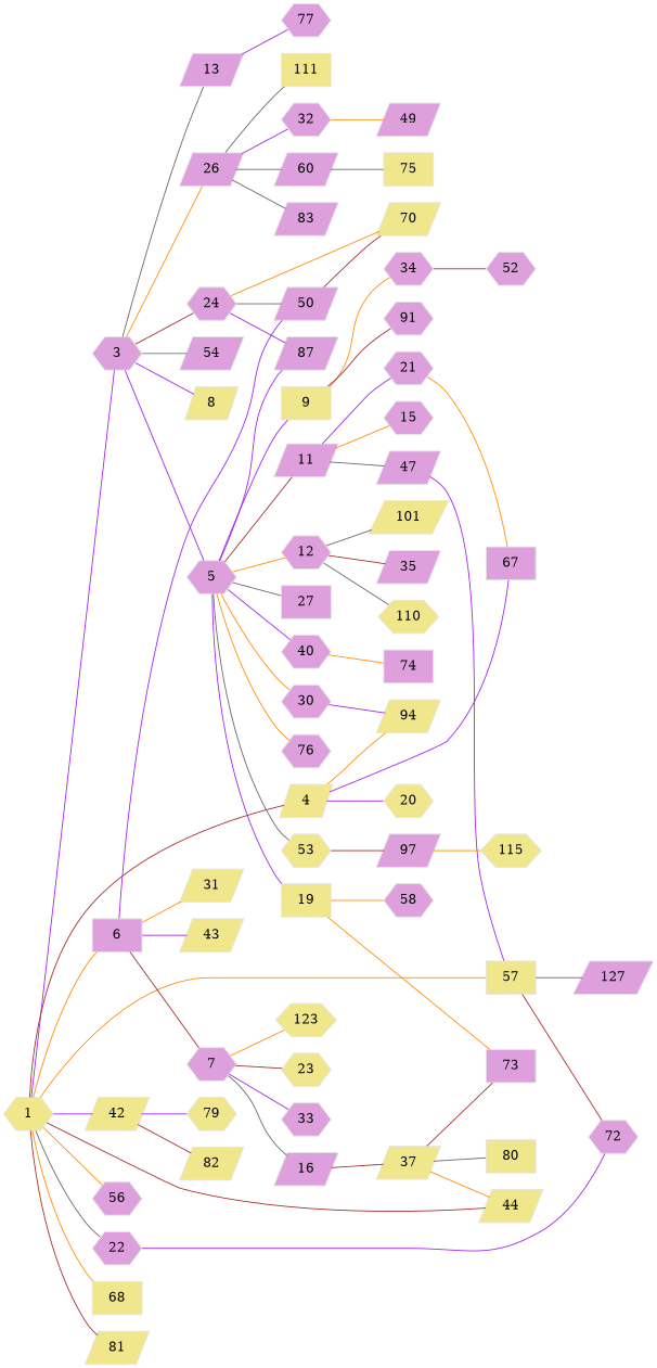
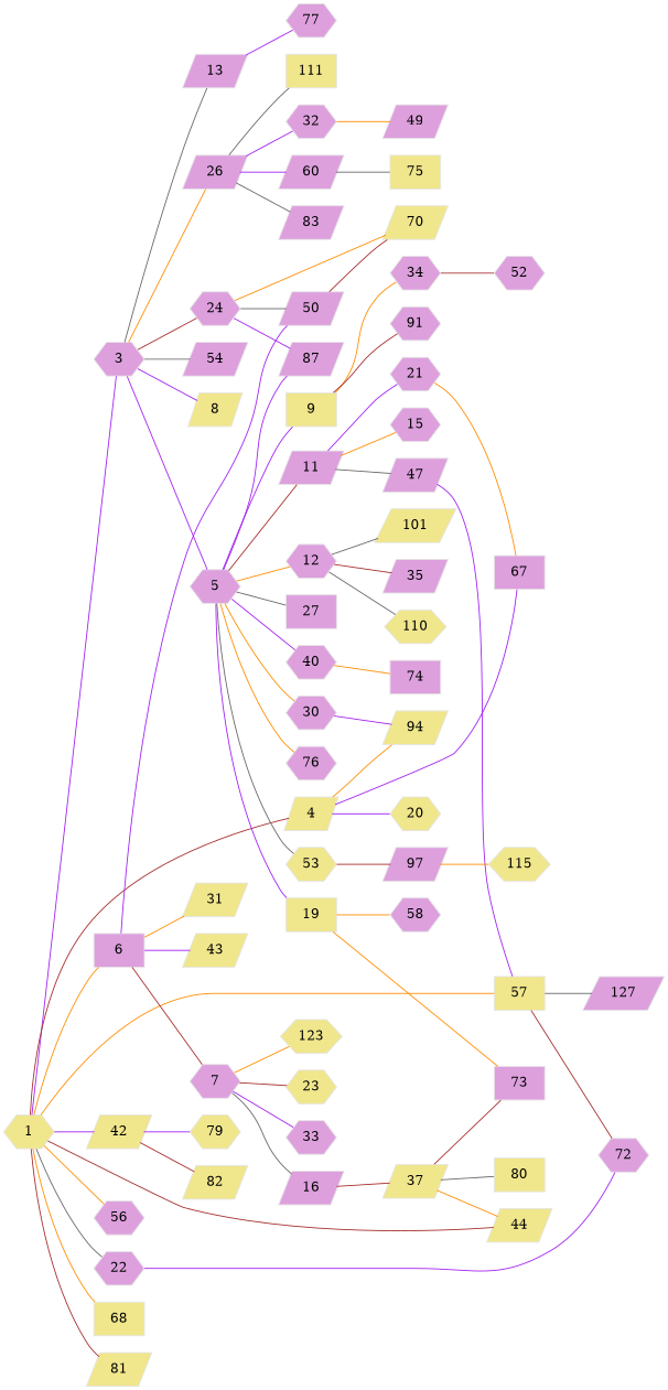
  graph {
    rankdir=LR
    node [color=gray90 fillcolor=plum shape=hexagon style=filled]
    edge [color=purple]
    1 [fillcolor=khaki super="+92+2+14"]
    3
    4 [fillcolor=khaki shape=parallelogram super="+39"]
    6 [shape=box super="+10"]
    22
    42 [fillcolor=khaki shape=parallelogram super="+69"]
    44 [fillcolor=khaki shape=parallelogram super="+126+116"]
    56
    57 [fillcolor=khaki shape=box super="+88"]
    68 [fillcolor=khaki shape=box]
    81 [fillcolor=khaki shape=parallelogram super="+125"]
    5 [super="+17"]
    8 [fillcolor=khaki shape=parallelogram]
    13 [shape=parallelogram]
    24 [super="+45+71+78+59"]
    26 [shape=parallelogram super="+29+36"]
    54 [shape=parallelogram]
    20 [fillcolor=khaki]
    67 [shape=box]
    94 [fillcolor=khaki shape=parallelogram super="+95"]
    7
    31 [fillcolor=khaki shape=parallelogram super="+103"]
    43 [fillcolor=khaki shape=parallelogram]
    50 [shape=parallelogram super="+62"]
    72
    79 [fillcolor=khaki]
    82 [fillcolor=khaki shape=parallelogram super="+117+108"]
    127 [shape=parallelogram]
    9 [fillcolor=khaki shape=box super="+28"]
    11 [shape=parallelogram]
    12 [super="+25+119"]
    19 [fillcolor=khaki shape=box super="+55"]
    27 [shape=box]
    30 [super="+48+118"]
    40 [super="+109"]
    53 [fillcolor=khaki super="+112+120"]
    76 [super="+106"]
    87 [shape=parallelogram]
    77
    70 [fillcolor=khaki shape=parallelogram]
    32 [super="+93+66+64"]
    60 [shape=parallelogram]
    83 [shape=parallelogram super="+89"]
    111 [fillcolor=khaki shape=box]
    34
    91
    15
    21
    47 [shape=parallelogram]
    35 [shape=parallelogram]
    n51 [fillcolor=khaki label=110 super="+131"]
    101 [fillcolor=khaki shape=parallelogram]
    58
    73 [shape=box]
    74 [shape=box]
    97 [shape=parallelogram]
    16 [shape=parallelogram]
    23 [fillcolor=khaki]
    33
    123 [fillcolor=khaki]
    37 [fillcolor=khaki shape=parallelogram super="+65+63"]
    52
    80 [fillcolor=khaki shape=box]
    49 [shape=parallelogram super="+107"]
    75 [fillcolor=khaki shape=box]
    115 [fillcolor=khaki]
    1 -- 3
    1 -- 4 [color=brown]
    1 -- 6 [color=darkorange]
    1 -- 22 [color=gray40]
    1 -- 42
    1 -- 44 [color=brown]
    1 -- 56 [color=darkorange]
    1 -- 57 [color=darkorange weight=2]
    1 -- 68 [color=darkorange]
    1 -- 81 [color=brown]
    3 -- 5
    3 -- 8
    3 -- 13 [color=gray40]
    3 -- 24 [color=brown]
    3 -- 26 [color=darkorange]
    3 -- 54 [color=gray40]
    4 -- 20
    4 -- 67
    4 -- 94 [color=darkorange]
    6 -- 7 [color=brown]
    6 -- 31 [color=darkorange]
    6 -- 43
    6 -- 50
    22 -- 72
    42 -- 79
    42 -- 82 [color=brown]
    57 -- 72 [color=brown]
    57 -- 127 [color=gray40]
    5 -- 9
    5 -- 11 [color=brown]
    5 -- 12 [color=darkorange weight=2]
    5 -- 19
    5 -- 27 [color=gray40]
    5 -- 30 [color=darkorange]
    5 -- 40
    5 -- 53 [color=gray40]
    5 -- 76 [color=darkorange]
    5 -- 87
    13 -- 77
    24 -- 50 [color=gray40]
    24 -- 87
    24 -- 70 [color=darkorange]
    26 -- 32
-   26 -- 60 [color=gray40]
+   26 -- 60
    26 -- 83 [color=gray40]
    26 -- 111 [color=gray40]
    7 -- 16 [color=gray40]
    7 -- 23 [color=brown]
    7 -- 33
    7 -- 123 [color=darkorange]
    50 -- 70 [color=brown]
    9 -- 34 [color=darkorange]
    9 -- 91 [color=brown]
    11 -- 15 [color=darkorange]
    11 -- 21
    11 -- 47 [color=gray40]
    12 -- 35 [color=brown]
    12 -- n51 [color=gray40]
    12 -- 101 [color=gray40]
    19 -- 58 [color=darkorange]
    19 -- 73 [color=darkorange]
    30 -- 94
    40 -- 74 [color=darkorange]
    53 -- 97 [color=brown]
    32 -- 49 [color=darkorange]
    60 -- 75 [color=gray40]
    34 -- 52 [color=brown]
    21 -- 67 [color=darkorange]
    47 -- 57
    97 -- 115 [color=darkorange]
    16 -- 37 [color=brown]
    37 -- 44 [color=darkorange]
    37 -- 73 [color=brown]
    37 -- 80 [color=gray40]
  }
